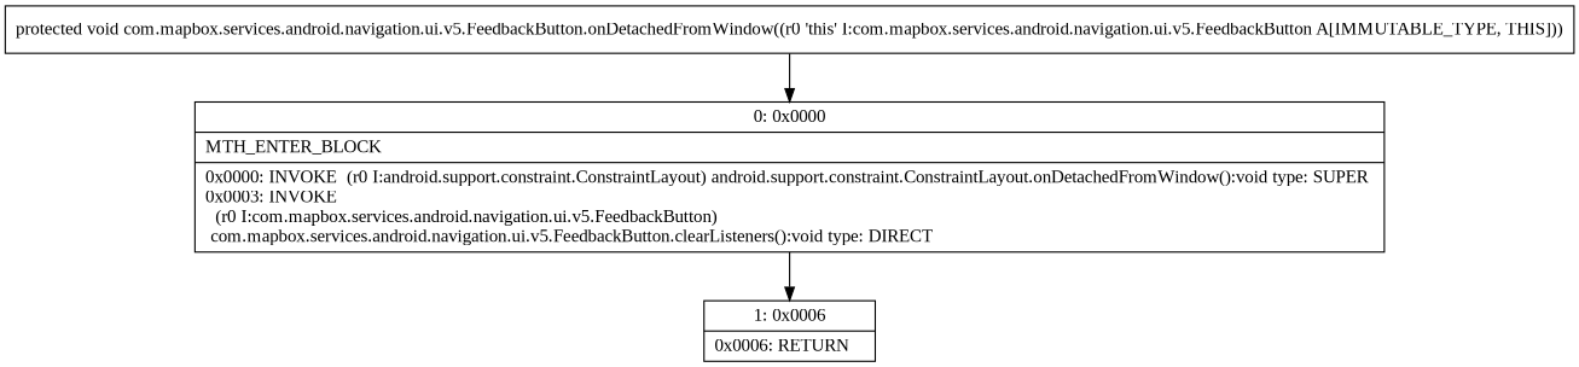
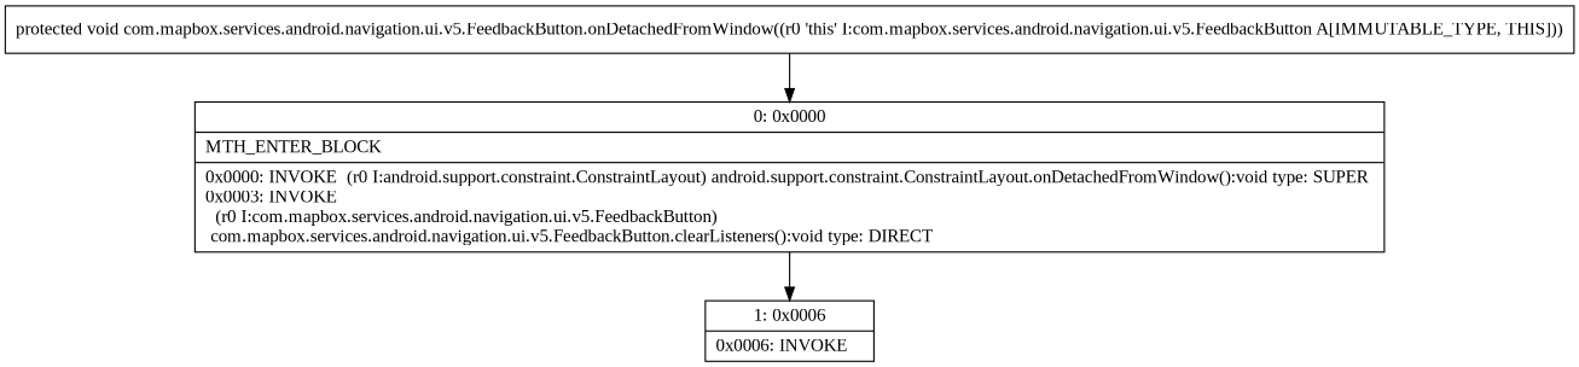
  digraph {
    fontname="Liberation Serif"
    node [shape=record fontname="Liberation Serif"]
    edge [fontname="Liberation Serif"]
    n1 [label="{0\:\ 0x0000|MTH_ENTER_BLOCK\l|0x0000: INVOKE  (r0 I:android.support.constraint.ConstraintLayout) android.support.constraint.ConstraintLayout.onDetachedFromWindow():void type: SUPER \l0x0003: INVOKE  \l  (r0 I:com.mapbox.services.android.navigation.ui.v5.FeedbackButton)\l com.mapbox.services.android.navigation.ui.v5.FeedbackButton.clearListeners():void type: DIRECT \l}"]
-   n2 [label="{1\:\ 0x0006|0x0006: RETURN   \l}"]
+   n2 [label="{1\:\ 0x0006|0x0006: INVOKE   \l}"]
    n3 [label="{protected void com.mapbox.services.android.navigation.ui.v5.FeedbackButton.onDetachedFromWindow((r0 'this' I:com.mapbox.services.android.navigation.ui.v5.FeedbackButton A[IMMUTABLE_TYPE, THIS])) }"]
    n1 -> n2
    n3 -> n1
  }
